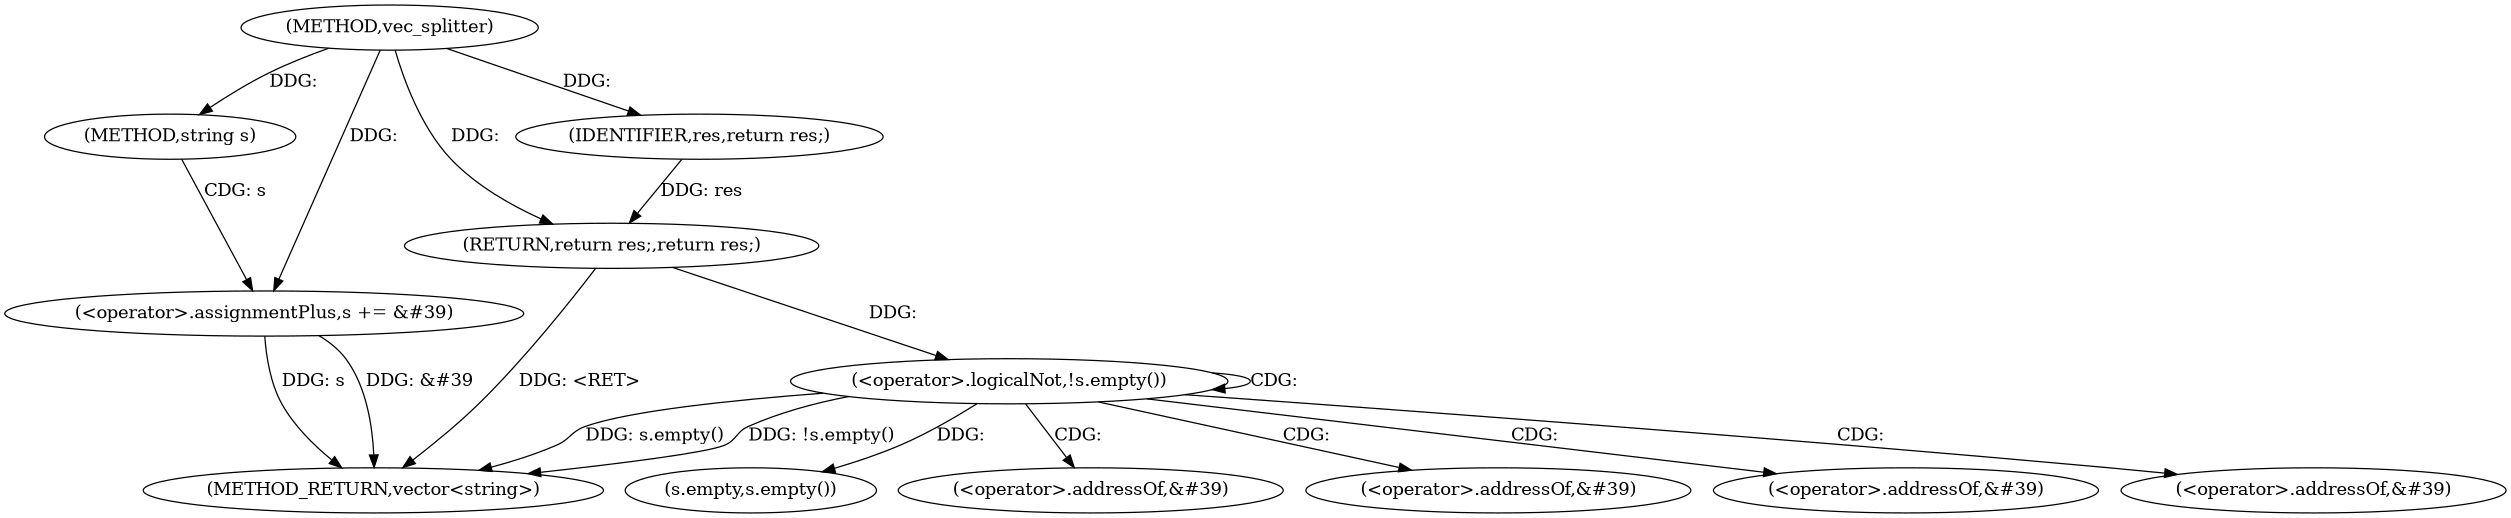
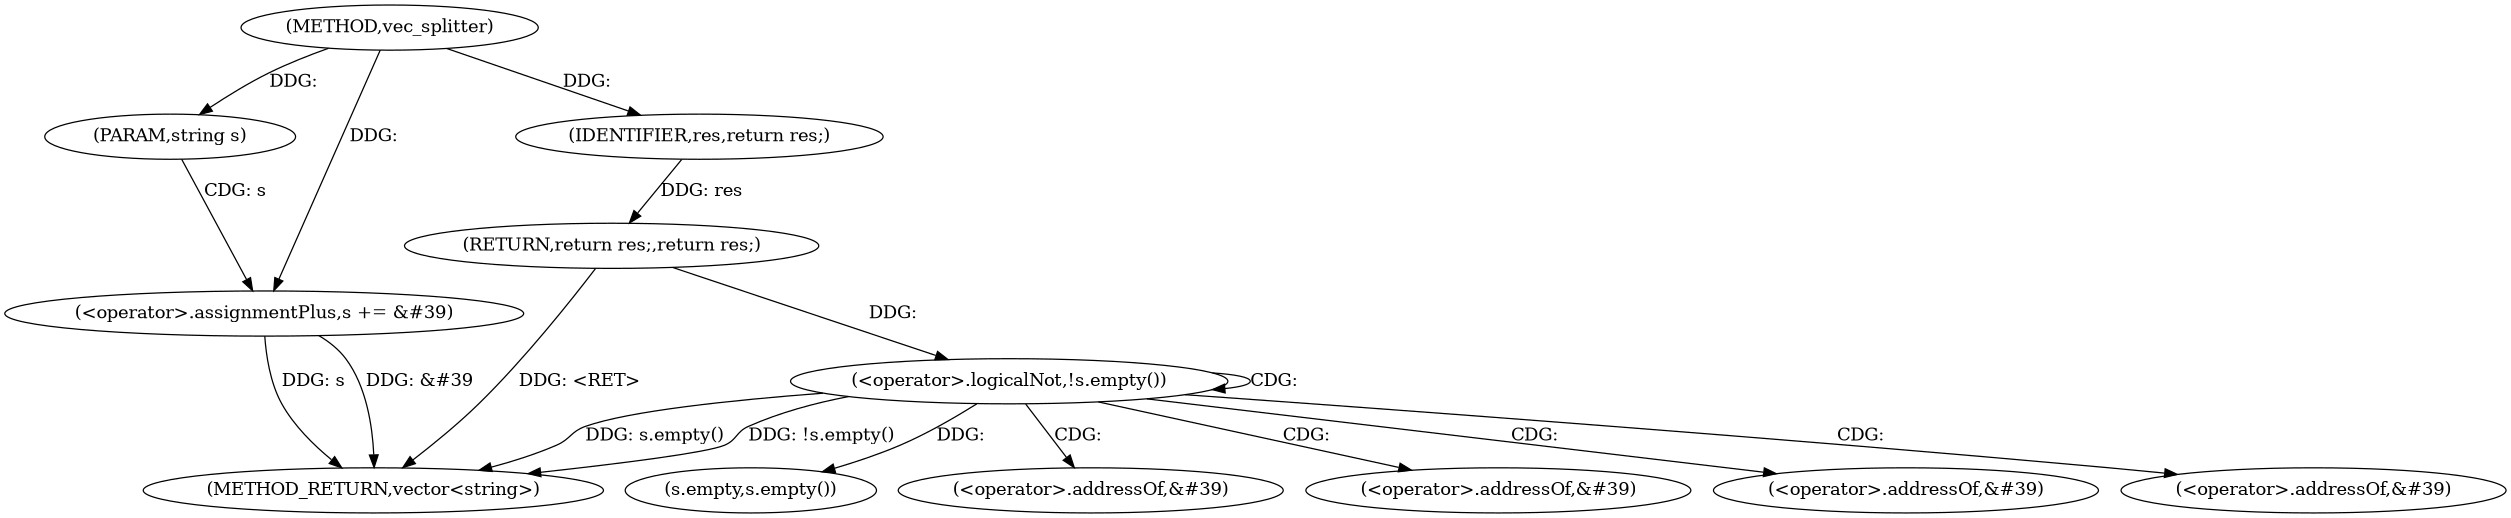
  digraph {
    n1 [label="(METHOD,vec_splitter)"]
-   n2 [label="(METHOD,string s)"]
+   n2 [label="(PARAM,string s)"]
    n3 [label="(<operator>.assignmentPlus,s += &#39)"]
    n4 [label="(RETURN,return res;,return res;)"]
    n5 [label="(IDENTIFIER,res,return res;)"]
    n6 [label="(METHOD_RETURN,vector<string>)"]
    n7 [label="(<operator>.logicalNot,!s.empty())"]
    n8 [label="(s.empty,s.empty())"]
    n9 [label="(<operator>.addressOf,&#39)"]
    n10 [label="(<operator>.addressOf,&#39)"]
    n11 [label="(<operator>.addressOf,&#39)"]
    n12 [label="(<operator>.addressOf,&#39)"]
    n1 -> n2 [label="DDG: "]
    n1 -> n3 [label="DDG: "]
-   n1 -> n4 [label="DDG: "]
    n1 -> n5 [label="DDG: "]
    n2 -> n3 [label="CDG: s"]
    n3 -> n6 [label="DDG: s"]
    n3 -> n6 [label="DDG: &#39"]
    n4 -> n6 [label="DDG: <RET>"]
    n4 -> n7 [label="DDG: "]
    n5 -> n4 [label="DDG: res"]
    n7 -> n6 [label="DDG: s.empty()"]
    n7 -> n6 [label="DDG: !s.empty()"]
    n7 -> n7 [label="CDG: "]
    n7 -> n8 [label="DDG: "]
    n7 -> n9 [label="CDG: "]
    n7 -> n10 [label="CDG: "]
    n7 -> n11 [label="CDG: "]
    n7 -> n12 [label="CDG: "]
  }
